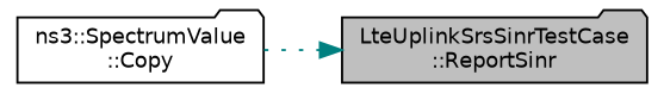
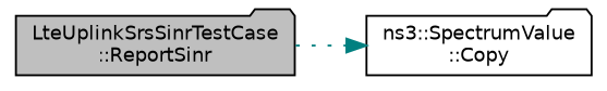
  digraph {
    rankdir=LR
    node [color=black fontname=Helvetica fontsize=10 shape=folder style=filled]
    n1 [fillcolor=grey75 fontcolor=black height=0.2 label="LteUplinkSrsSinrTestCase\l::ReportSinr" width=0.4]
    n2 [fillcolor=white height=0.2 label="ns3::SpectrumValue\l::Copy" width=0.4]
-   n2 -> n1 [color=teal fontname=Helvetica fontsize=10 labelfontname=Helvetica labelfontsize=10 style=dotted]
+   n1 -> n2 [color=teal fontname=Helvetica fontsize=10 labelfontname=Helvetica labelfontsize=10 style=dotted]
  }
